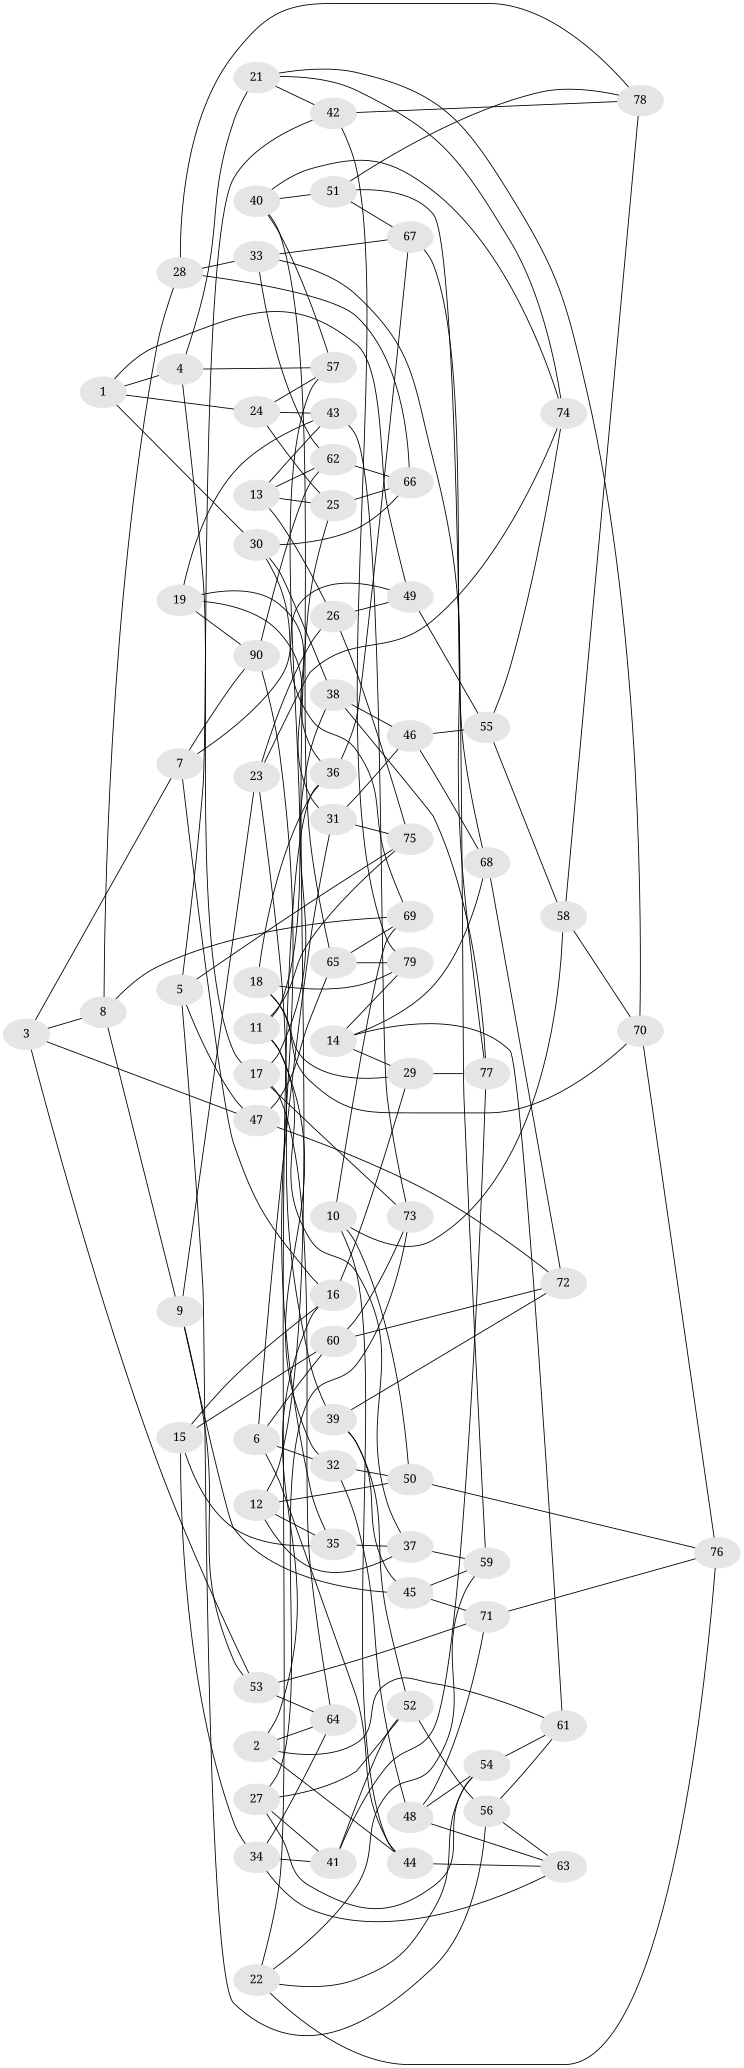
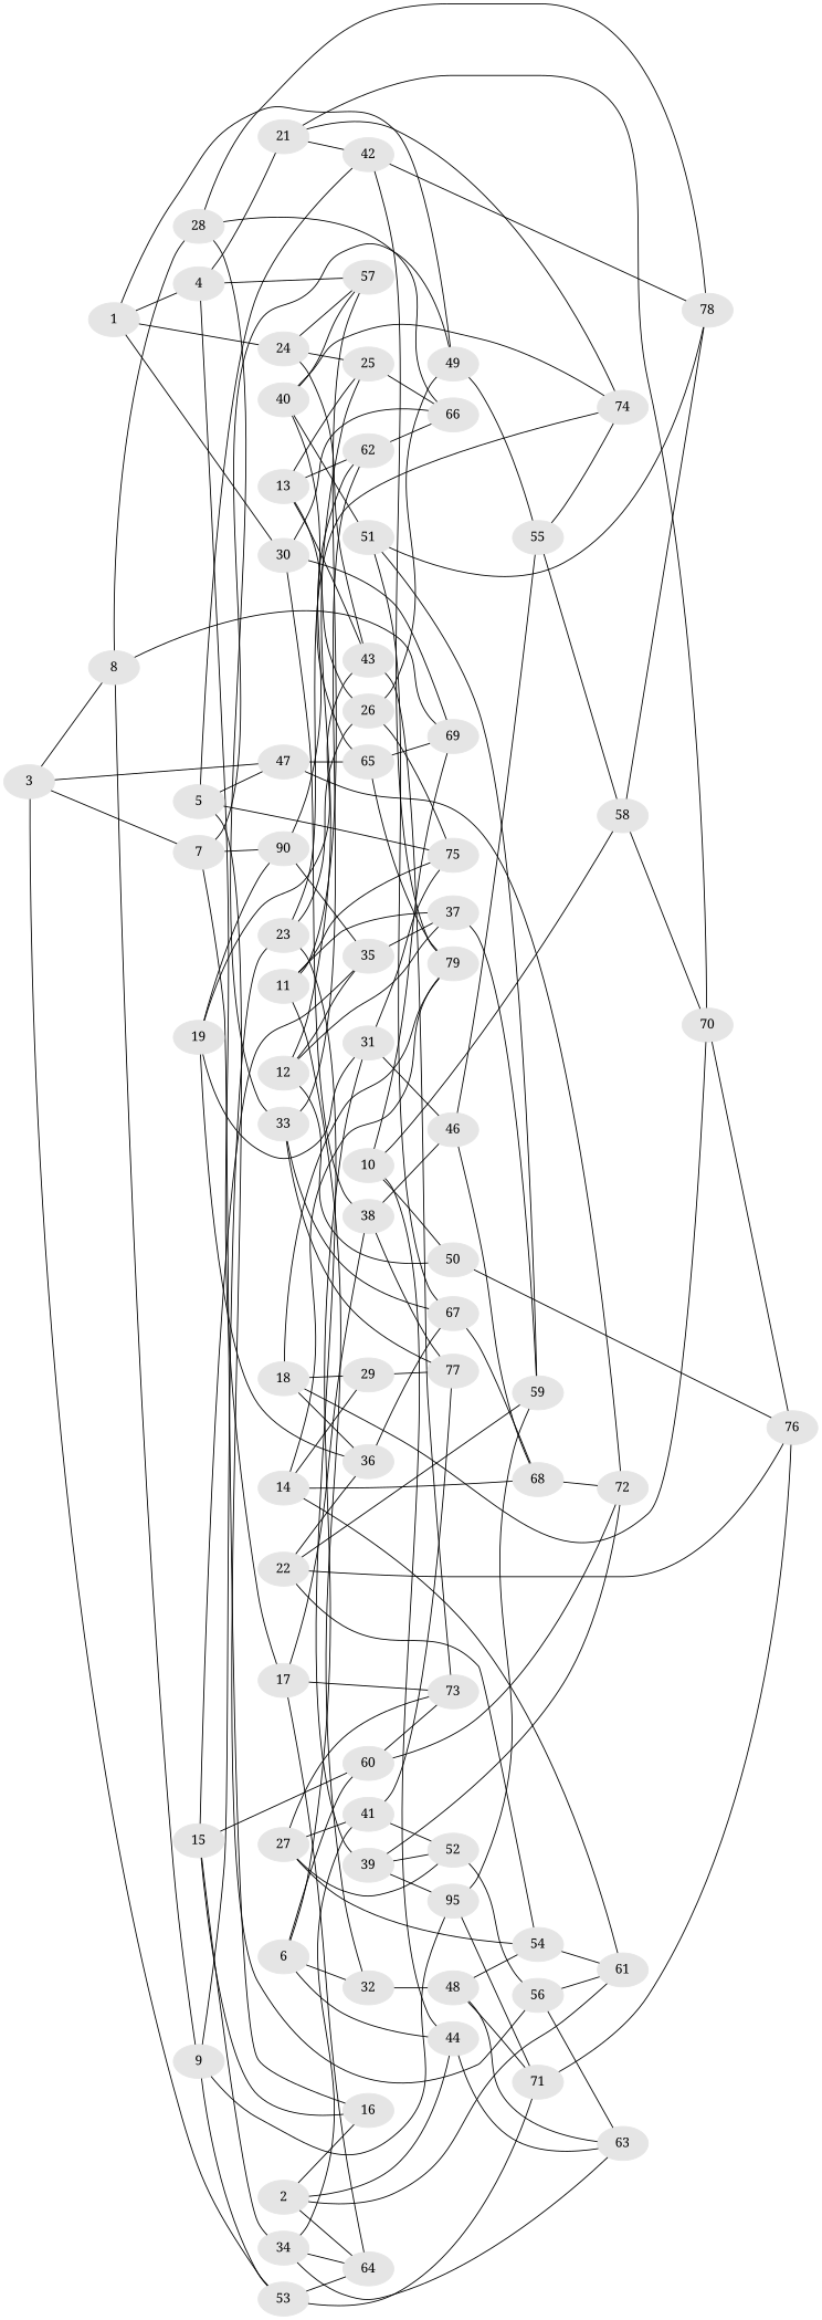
  graph {
    fontname="Noto Serif"
    rankdir=LR
    node [color=gray90 fontname="Noto Serif" style=filled]
    edge [fontname="Noto Serif"]
    1
    4
    24
    30
    49
    17
    21
    57
    25
    43
    69
    38
    66
    55
    2
    16
    44
    61
    64
    29
    63
    3
    7
    8
    47
    53
    n27 [label=90]
    9
    28
    72
    65
    71
    73
    42
    70
    74
    5
    56
    75
    79
    78
    6
    31
    32
    60
    46
    50
    48
    35
    62
    23
-   45
+   45 [label=95]
    33
    26
    39
    59
    10
    58
    76
    11
    37
    12
    13
    14
    68
    77
    15
    34
    41
    18
    36
    67
    19
    22
    54
    52
    27
    40
    51
    1 -- 4
    1 -- 24
    1 -- 30
    1 -- 49
    4 -- 17
    4 -- 21
    4 -- 57
    24 -- 57
    24 -- 25
    24 -- 43
    30 -- 69
    30 -- 38
    30 -- 66
    49 -- 55
    17 -- 38
    17 -- 64
    17 -- 73
    21 -- 42
    21 -- 70
    21 -- 74
    25 -- 66
    43 -- 73
    38 -- 46
    38 -- 77
    55 -- 74
    55 -- 58
    2 -- 16
    2 -- 44
    2 -- 61
    2 -- 64
-   16 -- 29
    44 -- 63
    29 -- 77
    3 -- 7
    3 -- 8
    3 -- 47
    3 -- 53
    7 -- 49
    7 -- 16
    7 -- n27
    8 -- 69
    8 -- 9
    8 -- 28
    47 -- 72
    47 -- 65
    53 -- 64
    53 -- 71
    n27 -- 35
    n27 -- 62
    9 -- 53
    9 -- 23
    9 -- 45
    28 -- 66
    28 -- 78
    28 -- 33
    65 -- 69
    65 -- 79
    71 -- 76
    42 -- 79
    42 -- 78
    70 -- 76
    5 -- 47
    5 -- 42
    5 -- 56
    5 -- 75
    56 -- 61
    56 -- 63
    6 -- 44
    6 -- 31
    6 -- 32
    6 -- 60
    31 -- 75
    31 -- 46
-   32 -- 50
    32 -- 48
    60 -- 72
    60 -- 73
    46 -- 55
    46 -- 68
    50 -- 76
    48 -- 63
    48 -- 71
    48 -- 54
    35 -- 37
    62 -- 66
    23 -- 74
    23 -- 26
    23 -- 39
    45 -- 71
    45 -- 59
    33 -- 62
    33 -- 77
    33 -- 67
    26 -- 49
    26 -- 75
    39 -- 72
    39 -- 45
    39 -- 52
    10 -- 69
    10 -- 44
    10 -- 50
    10 -- 58
    58 -- 70
    58 -- 78
    11 -- 57
    11 -- 75
    11 -- 32
    11 -- 37
    37 -- 59
    12 -- 25
    12 -- 50
    12 -- 35
    12 -- 37
    13 -- 25
    13 -- 43
    13 -- 62
    13 -- 26
    14 -- 61
    14 -- 29
    14 -- 79
    14 -- 68
    68 -- 72
    15 -- 16
    15 -- 60
    15 -- 35
    15 -- 34
    34 -- 64
    34 -- 63
    34 -- 41
    41 -- 77
    41 -- 52
    18 -- 29
    18 -- 70
    18 -- 79
    18 -- 36
    36 -- 67
    67 -- 68
    19 -- 43
    19 -- n27
    19 -- 31
    19 -- 36
    22 -- 59
    22 -- 76
    22 -- 36
    22 -- 54
    54 -- 61
    52 -- 56
    27 -- 73
    27 -- 41
    27 -- 54
    27 -- 52
    40 -- 57
    40 -- 65
    40 -- 74
    40 -- 51
    51 -- 78
    51 -- 59
    51 -- 67
  }
